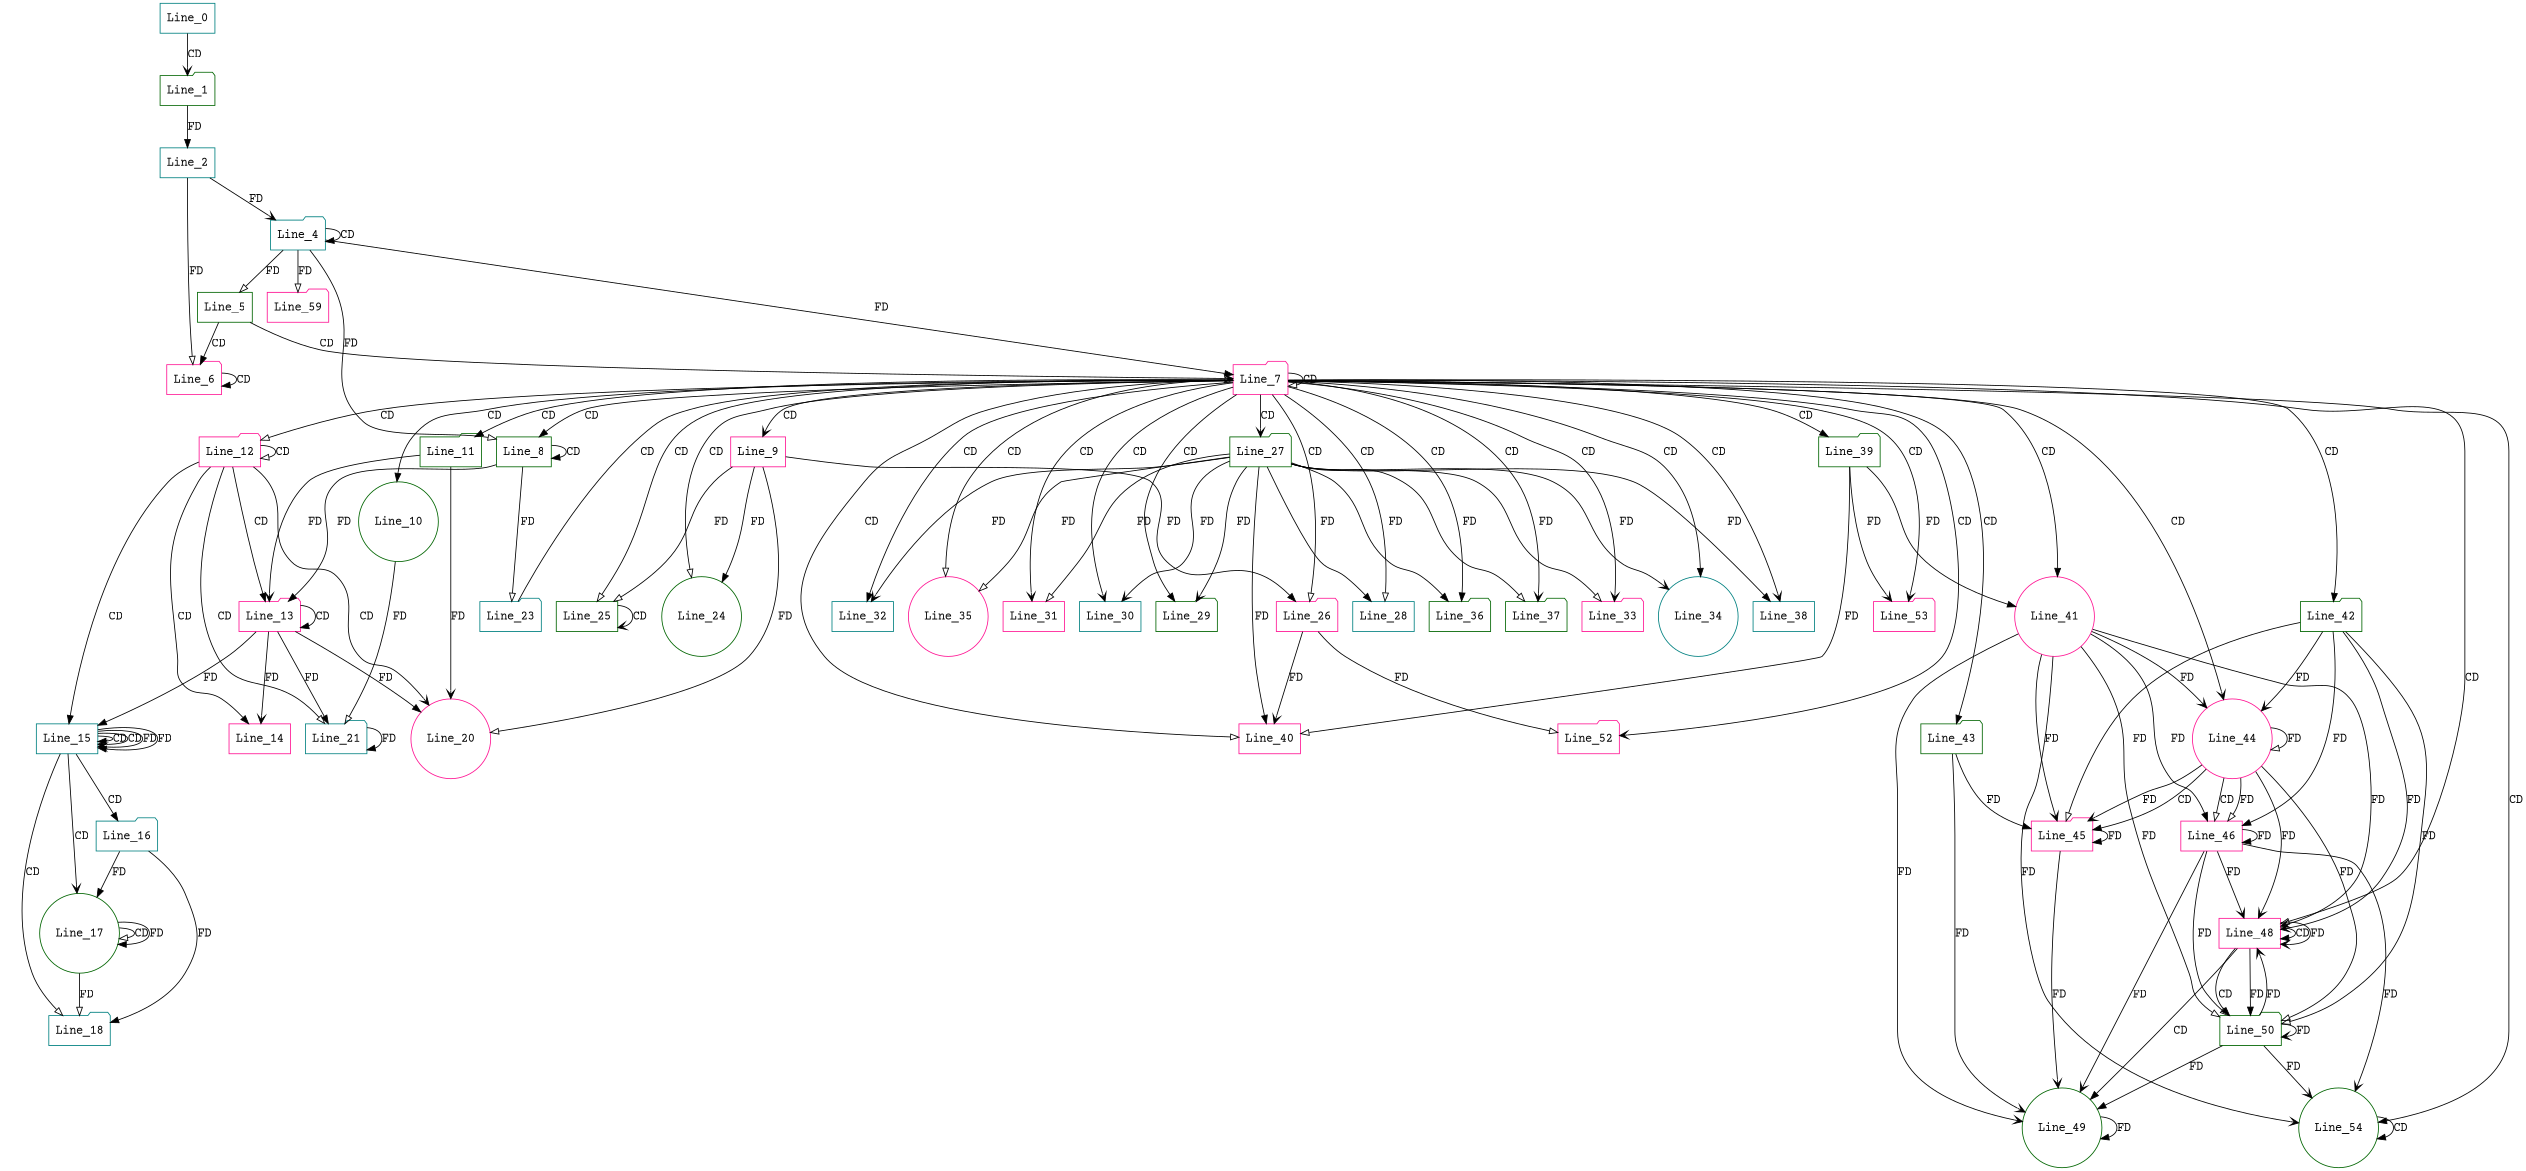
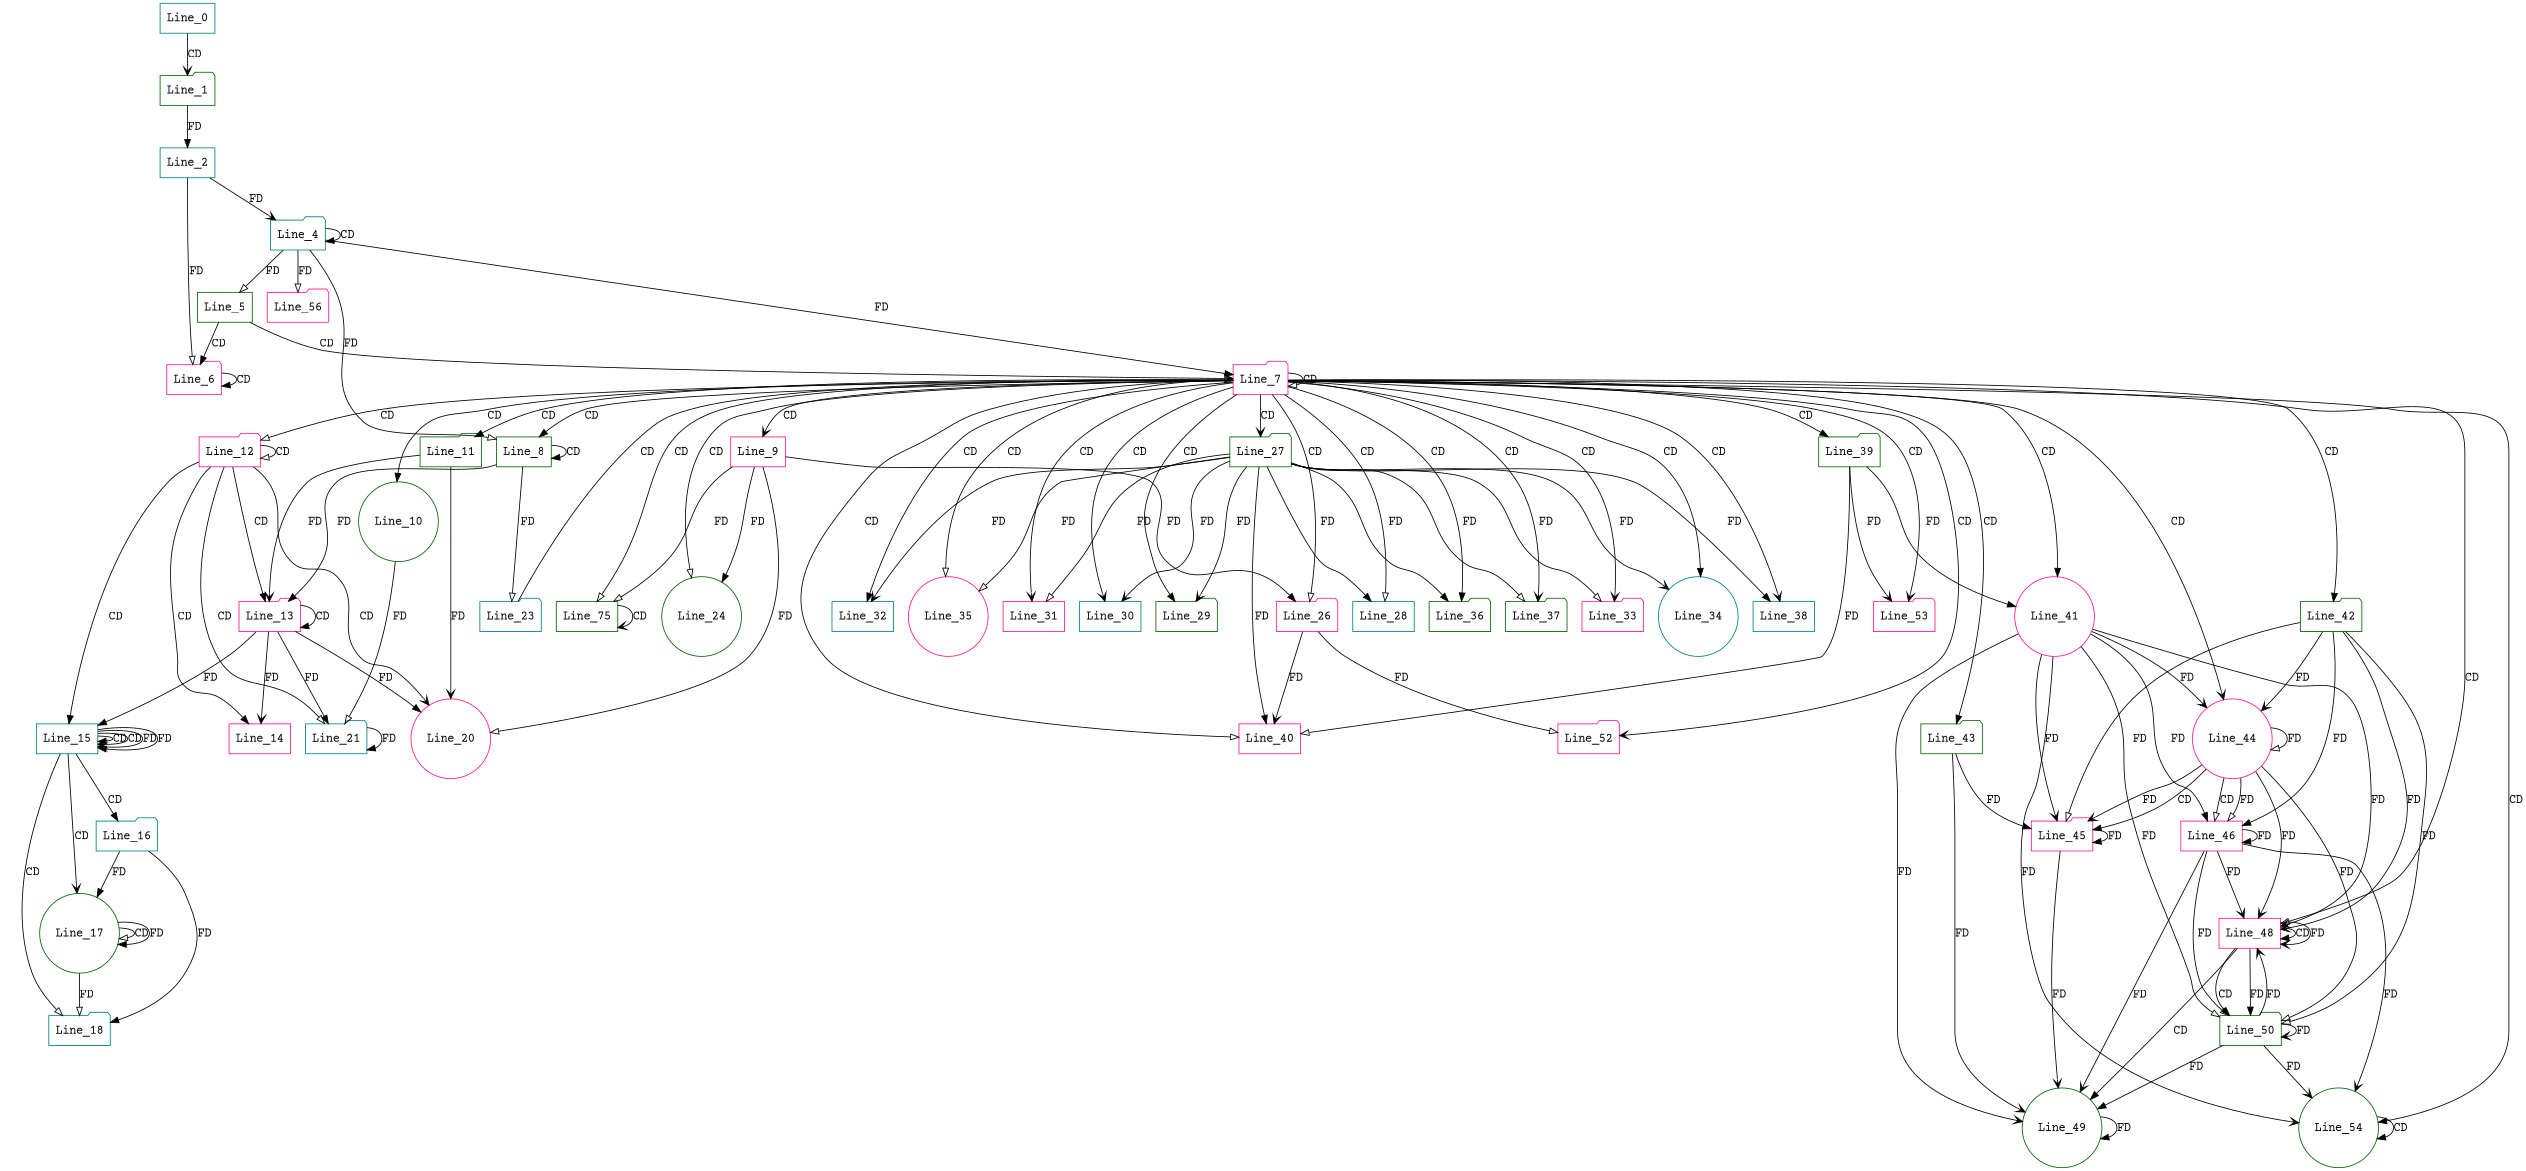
  digraph {
    fontname="Courier Prime"
    node [color=deeppink fontname="Courier Prime" shape=folder]
    edge [arrowhead=normal fontname="Courier Prime"]
    Line_0 [color=teal shape=box]
    Line_1 [color=darkgreen]
    Line_2 [color=teal shape=box]
    Line_4 [color=teal]
    Line_6
    Line_5 [color=darkgreen shape=box]
    Line_7
    Line_8 [color=darkgreen shape=box]
-   Line_56 [label=Line_59]
+   Line_56
    Line_9 [shape=box]
    Line_10 [color=darkgreen shape=circle]
    Line_11 [color=darkgreen]
    Line_12
    Line_24 [color=darkgreen shape=circle]
-   Line_25 [color=darkgreen shape=box]
+   Line_25 [color=darkgreen shape=box label=Line_75]
    Line_26
    Line_27 [color=darkgreen]
    Line_28 [color=teal shape=box]
    Line_29 [color=darkgreen]
    Line_30 [color=teal shape=box]
    Line_31 [shape=box]
    Line_32 [color=teal shape=box]
    Line_33
    Line_34 [color=teal shape=circle]
    Line_35 [shape=circle]
    Line_36 [color=darkgreen]
    Line_37 [color=darkgreen]
    Line_38 [color=teal shape=box]
    Line_39 [color=darkgreen]
    Line_40 [shape=box]
    Line_41 [shape=circle]
    Line_42 [color=darkgreen]
    Line_43 [color=darkgreen]
    Line_44 [shape=circle]
    Line_48 [shape=box]
    Line_52
    Line_53
    Line_54 [color=darkgreen shape=circle]
    Line_23 [color=teal]
    Line_13
    Line_20 [shape=circle]
    Line_21 [color=teal]
    Line_14 [shape=box]
    Line_15 [color=teal shape=box]
    Line_45
    Line_46 [shape=box]
    Line_49 [color=darkgreen shape=circle]
    Line_50 [color=darkgreen]
    Line_16 [color=teal]
    Line_17 [color=darkgreen shape=circle]
    Line_18 [color=teal]
    Line_0 -> Line_1 [arrowhead=vee label=CD]
    Line_1 -> Line_2 [label=FD]
    Line_2 -> Line_4 [arrowhead=vee label=FD]
    Line_2 -> Line_6 [arrowhead=onormal label=FD]
    Line_4 -> Line_4 [label=CD]
    Line_4 -> Line_5 [arrowhead=onormal label=FD]
    Line_4 -> Line_7 [label=FD]
    Line_4 -> Line_8 [arrowhead=onormal label=FD]
    Line_4 -> Line_56 [arrowhead=onormal label=FD]
    Line_6 -> Line_6 [label=CD]
    Line_5 -> Line_6 [label=CD]
    Line_5 -> Line_7 [arrowhead=vee label=CD]
    Line_7 -> Line_7 [arrowhead=onormal label=CD]
    Line_7 -> Line_8 [label=CD]
    Line_7 -> Line_9 [arrowhead=vee label=CD]
    Line_7 -> Line_10 [label=CD]
    Line_7 -> Line_11 [label=CD]
    Line_7 -> Line_12 [arrowhead=onormal label=CD]
    Line_7 -> Line_24 [arrowhead=onormal label=CD]
    Line_7 -> Line_25 [arrowhead=onormal label=CD]
    Line_7 -> Line_26 [arrowhead=onormal label=CD]
    Line_7 -> Line_27 [arrowhead=vee label=CD]
    Line_7 -> Line_28 [arrowhead=onormal label=CD]
    Line_7 -> Line_29 [label=CD]
    Line_7 -> Line_30 [arrowhead=vee label=CD]
    Line_7 -> Line_31 [arrowhead=vee label=CD]
    Line_7 -> Line_32 [label=CD]
    Line_7 -> Line_33 [arrowhead=vee label=CD]
    Line_7 -> Line_34 [label=CD]
    Line_7 -> Line_35 [arrowhead=onormal label=CD]
    Line_7 -> Line_36 [label=CD]
    Line_7 -> Line_37 [arrowhead=vee label=CD]
    Line_7 -> Line_38 [arrowhead=vee label=CD]
    Line_7 -> Line_39 [label=CD]
    Line_7 -> Line_40 [arrowhead=onormal label=CD]
    Line_7 -> Line_41 [label=CD]
    Line_7 -> Line_42 [label=CD]
    Line_7 -> Line_43 [label=CD]
    Line_7 -> Line_44 [arrowhead=vee label=CD]
    Line_7 -> Line_48 [arrowhead=onormal label=CD]
    Line_7 -> Line_52 [arrowhead=vee label=CD]
    Line_7 -> Line_53 [arrowhead=vee label=CD]
    Line_7 -> Line_54 [label=CD]
    Line_8 -> Line_8 [label=CD]
    Line_8 -> Line_23 [arrowhead=onormal label=FD]
    Line_8 -> Line_13 [label=FD]
    Line_9 -> Line_24 [label=FD]
    Line_9 -> Line_25 [arrowhead=onormal label=FD]
    Line_9 -> Line_26 [label=FD]
    Line_9 -> Line_20 [arrowhead=onormal label=FD]
    Line_10 -> Line_21 [arrowhead=onormal label=FD]
    Line_11 -> Line_13 [arrowhead=vee label=FD]
    Line_11 -> Line_20 [arrowhead=vee label=FD]
    Line_12 -> Line_12 [arrowhead=onormal label=CD]
    Line_12 -> Line_13 [label=CD]
    Line_12 -> Line_20 [arrowhead=vee label=CD]
    Line_12 -> Line_21 [arrowhead=onormal label=CD]
    Line_12 -> Line_14 [label=CD]
    Line_12 -> Line_15 [label=CD]
    Line_25 -> Line_25 [arrowhead=vee label=CD]
    Line_26 -> Line_40 [arrowhead=vee label=FD]
    Line_26 -> Line_52 [arrowhead=onormal label=FD]
    Line_27 -> Line_28 [label=FD]
    Line_27 -> Line_29 [arrowhead=vee label=FD]
    Line_27 -> Line_30 [arrowhead=vee label=FD]
    Line_27 -> Line_31 [arrowhead=onormal label=FD]
    Line_27 -> Line_32 [arrowhead=vee label=FD]
    Line_27 -> Line_33 [arrowhead=onormal label=FD]
    Line_27 -> Line_34 [arrowhead=vee label=FD]
    Line_27 -> Line_35 [arrowhead=onormal label=FD]
    Line_27 -> Line_36 [label=FD]
    Line_27 -> Line_37 [arrowhead=onormal label=FD]
    Line_27 -> Line_38 [label=FD]
    Line_27 -> Line_40 [label=FD]
    Line_39 -> Line_40 [arrowhead=onormal label=FD]
    Line_39 -> Line_41 [label=FD]
    Line_39 -> Line_53 [arrowhead=vee label=FD]
    Line_41 -> Line_44 [arrowhead=vee label=FD]
    Line_41 -> Line_48 [arrowhead=vee label=FD]
    Line_41 -> Line_54 [arrowhead=vee label=FD]
    Line_41 -> Line_45 [arrowhead=vee label=FD]
    Line_41 -> Line_46 [label=FD]
    Line_41 -> Line_49 [arrowhead=vee label=FD]
    Line_41 -> Line_50 [arrowhead=onormal label=FD]
    Line_42 -> Line_44 [arrowhead=vee label=FD]
    Line_42 -> Line_48 [arrowhead=vee label=FD]
    Line_42 -> Line_45 [arrowhead=onormal label=FD]
    Line_42 -> Line_46 [label=FD]
    Line_42 -> Line_50 [arrowhead=onormal label=FD]
    Line_43 -> Line_45 [label=FD]
    Line_43 -> Line_49 [arrowhead=vee label=FD]
    Line_44 -> Line_44 [arrowhead=onormal label=FD]
    Line_44 -> Line_48 [arrowhead=vee label=FD]
    Line_44 -> Line_45 [label=CD]
    Line_44 -> Line_45 [arrowhead=vee label=FD]
    Line_44 -> Line_46 [arrowhead=onormal label=CD]
    Line_44 -> Line_46 [arrowhead=onormal label=FD]
    Line_44 -> Line_50 [arrowhead=onormal label=FD]
    Line_48 -> Line_48 [label=CD]
    Line_48 -> Line_48 [arrowhead=vee label=FD]
    Line_48 -> Line_49 [label=CD]
    Line_48 -> Line_50 [label=CD]
    Line_48 -> Line_50 [label=FD]
    Line_54 -> Line_54 [label=CD]
    Line_23 -> Line_7 [arrowhead=onormal label=CD]
    Line_13 -> Line_13 [label=CD]
    Line_13 -> Line_20 [label=FD]
    Line_13 -> Line_21 [label=FD]
    Line_13 -> Line_14 [arrowhead=vee label=FD]
    Line_13 -> Line_15 [label=FD]
    Line_21 -> Line_21 [label=FD]
    Line_15 -> Line_15 [label=CD]
    Line_15 -> Line_15 [arrowhead=vee label=CD]
    Line_15 -> Line_15 [arrowhead=vee label=FD]
    Line_15 -> Line_15 [label=FD]
    Line_15 -> Line_16 [label=CD]
    Line_15 -> Line_17 [arrowhead=vee label=CD]
    Line_15 -> Line_18 [arrowhead=onormal label=CD]
    Line_45 -> Line_45 [label=FD]
    Line_45 -> Line_49 [arrowhead=vee label=FD]
    Line_46 -> Line_48 [arrowhead=vee label=FD]
    Line_46 -> Line_54 [arrowhead=vee label=FD]
    Line_46 -> Line_46 [label=FD]
    Line_46 -> Line_49 [arrowhead=vee label=FD]
    Line_46 -> Line_50 [arrowhead=onormal label=FD]
    Line_49 -> Line_49 [label=FD]
    Line_50 -> Line_48 [arrowhead=vee label=FD]
    Line_50 -> Line_54 [arrowhead=vee label=FD]
    Line_50 -> Line_49 [label=FD]
    Line_50 -> Line_50 [arrowhead=vee label=FD]
    Line_16 -> Line_17 [label=FD]
    Line_16 -> Line_18 [label=FD]
    Line_17 -> Line_17 [arrowhead=onormal label=CD]
    Line_17 -> Line_17 [label=FD]
    Line_17 -> Line_18 [arrowhead=onormal label=FD]
  }
